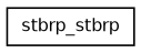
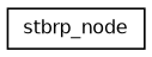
  digraph {
    rankdir=LR
-   n1 [color=black fillcolor=white fontname=Helvetica fontsize=10 height=0.2 label=stbrp_stbrp shape=record style=filled width=0.4]
+   n1 [color=black fillcolor=white fontname=Helvetica fontsize=10 height=0.2 label=stbrp_node shape=record style=filled width=0.4]
  }
